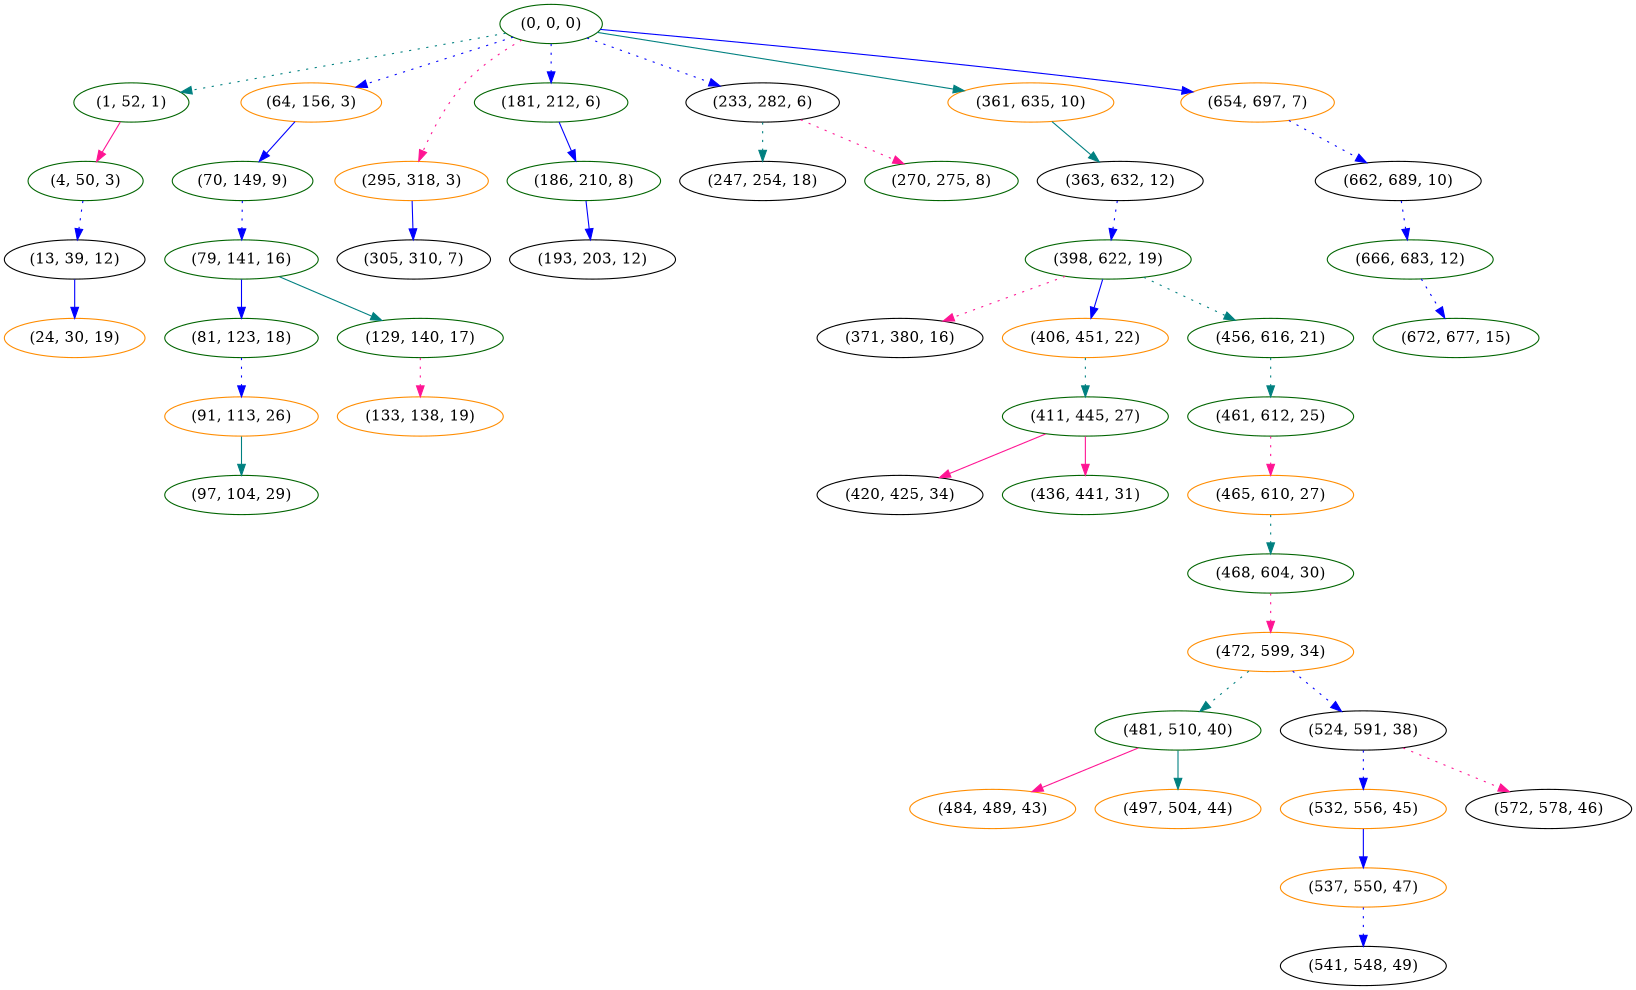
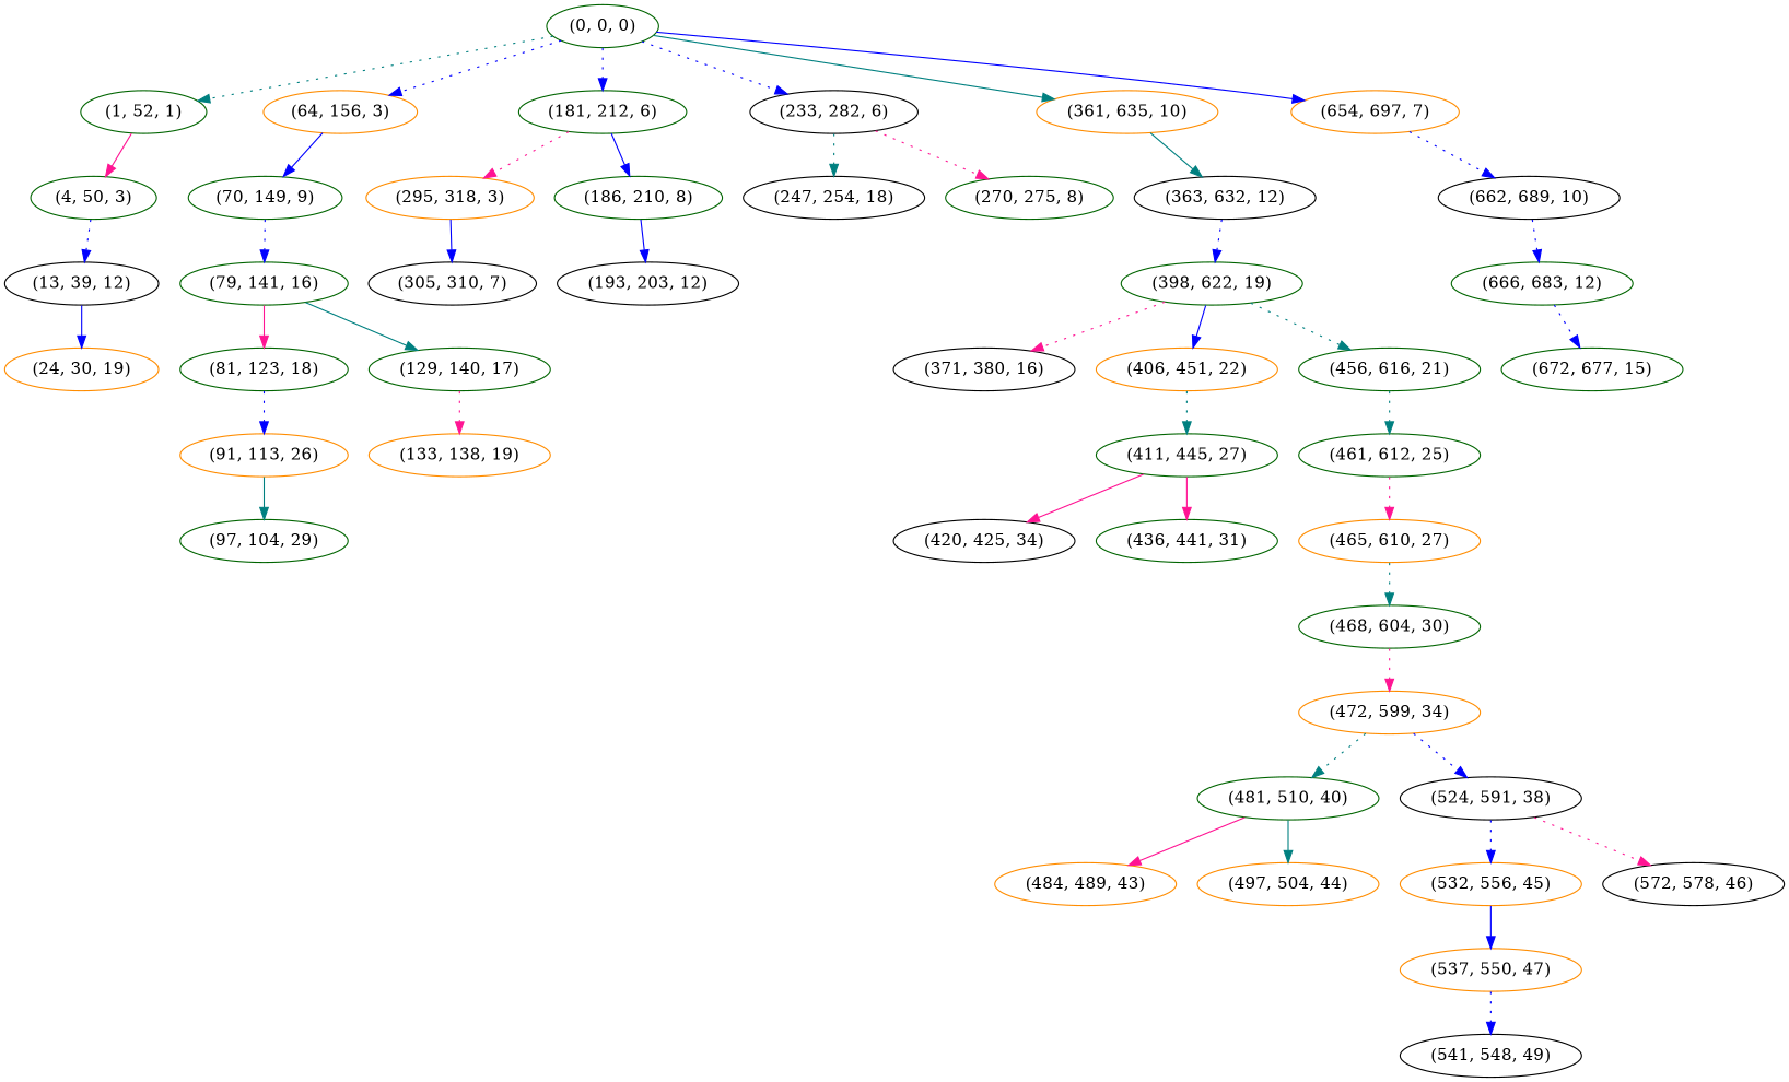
  digraph {
    node [color=darkgreen]
    edge [color=blue style=dotted]
    "(0, 0, 0)"
    "(1, 52, 1)"
    "(64, 156, 3)" [color=darkorange]
    "(181, 212, 6)"
    "(233, 282, 6)" [color=black]
    "(295, 318, 3)" [color=darkorange]
    "(361, 635, 10)" [color=darkorange]
    "(654, 697, 7)" [color=darkorange]
    "(4, 50, 3)"
    "(70, 149, 9)"
    "(186, 210, 8)"
    "(247, 254, 18)" [color=black]
    "(270, 275, 8)"
    "(305, 310, 7)" [color=black]
    "(363, 632, 12)" [color=black]
    "(662, 689, 10)" [color=black]
    "(13, 39, 12)" [color=black]
    "(24, 30, 19)" [color=darkorange]
    "(79, 141, 16)"
    "(81, 123, 18)"
    "(129, 140, 17)"
    "(91, 113, 26)" [color=darkorange]
    "(133, 138, 19)" [color=darkorange]
    "(97, 104, 29)"
    "(193, 203, 12)" [color=black]
    "(398, 622, 19)"
    "(371, 380, 16)" [color=black]
    "(406, 451, 22)" [color=darkorange]
    "(456, 616, 21)"
    "(411, 445, 27)"
    "(461, 612, 25)"
    "(420, 425, 34)" [color=black]
    "(436, 441, 31)"
    "(465, 610, 27)" [color=darkorange]
    "(468, 604, 30)"
    "(472, 599, 34)" [color=darkorange]
    "(481, 510, 40)"
    "(524, 591, 38)" [color=black]
    "(484, 489, 43)" [color=darkorange]
    "(497, 504, 44)" [color=darkorange]
    "(532, 556, 45)" [color=darkorange]
    "(572, 578, 46)" [color=black]
    "(537, 550, 47)" [color=darkorange]
    "(541, 548, 49)" [color=black]
    "(666, 683, 12)"
    "(672, 677, 15)"
    "(0, 0, 0)" -> "(1, 52, 1)" [color=teal]
    "(0, 0, 0)" -> "(64, 156, 3)"
    "(0, 0, 0)" -> "(181, 212, 6)"
    "(0, 0, 0)" -> "(233, 282, 6)"
-   "(0, 0, 0)" -> "(295, 318, 3)" [color=deeppink]
+   "(181, 212, 6)" -> "(295, 318, 3)" [color=deeppink]
    "(0, 0, 0)" -> "(361, 635, 10)" [color=teal style=solid]
    "(0, 0, 0)" -> "(654, 697, 7)" [style=solid]
    "(1, 52, 1)" -> "(4, 50, 3)" [color=deeppink style=solid]
    "(64, 156, 3)" -> "(70, 149, 9)" [style=solid]
    "(181, 212, 6)" -> "(186, 210, 8)" [style=solid]
    "(233, 282, 6)" -> "(247, 254, 18)" [color=teal]
    "(233, 282, 6)" -> "(270, 275, 8)" [color=deeppink]
    "(295, 318, 3)" -> "(305, 310, 7)" [style=solid]
    "(361, 635, 10)" -> "(363, 632, 12)" [color=teal style=solid]
    "(654, 697, 7)" -> "(662, 689, 10)"
    "(4, 50, 3)" -> "(13, 39, 12)"
    "(70, 149, 9)" -> "(79, 141, 16)"
    "(186, 210, 8)" -> "(193, 203, 12)" [style=solid]
    "(363, 632, 12)" -> "(398, 622, 19)"
    "(662, 689, 10)" -> "(666, 683, 12)"
    "(13, 39, 12)" -> "(24, 30, 19)" [style=solid]
-   "(79, 141, 16)" -> "(81, 123, 18)" [style=solid]
+   "(79, 141, 16)" -> "(81, 123, 18)" [color=deeppink style=solid]
    "(79, 141, 16)" -> "(129, 140, 17)" [color=teal style=solid]
    "(81, 123, 18)" -> "(91, 113, 26)"
    "(129, 140, 17)" -> "(133, 138, 19)" [color=deeppink]
    "(91, 113, 26)" -> "(97, 104, 29)" [color=teal style=solid]
    "(398, 622, 19)" -> "(371, 380, 16)" [color=deeppink]
    "(398, 622, 19)" -> "(406, 451, 22)" [style=solid]
    "(398, 622, 19)" -> "(456, 616, 21)" [color=teal]
    "(406, 451, 22)" -> "(411, 445, 27)" [color=teal]
    "(456, 616, 21)" -> "(461, 612, 25)" [color=teal]
    "(411, 445, 27)" -> "(420, 425, 34)" [color=deeppink style=solid]
    "(411, 445, 27)" -> "(436, 441, 31)" [color=deeppink style=solid]
    "(461, 612, 25)" -> "(465, 610, 27)" [color=deeppink]
    "(465, 610, 27)" -> "(468, 604, 30)" [color=teal]
    "(468, 604, 30)" -> "(472, 599, 34)" [color=deeppink]
    "(472, 599, 34)" -> "(481, 510, 40)" [color=teal]
    "(472, 599, 34)" -> "(524, 591, 38)"
    "(481, 510, 40)" -> "(484, 489, 43)" [color=deeppink style=solid]
    "(481, 510, 40)" -> "(497, 504, 44)" [color=teal style=solid]
    "(524, 591, 38)" -> "(532, 556, 45)"
    "(524, 591, 38)" -> "(572, 578, 46)" [color=deeppink]
    "(532, 556, 45)" -> "(537, 550, 47)" [style=solid]
    "(537, 550, 47)" -> "(541, 548, 49)"
    "(666, 683, 12)" -> "(672, 677, 15)"
  }
